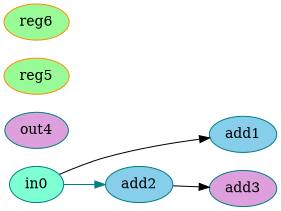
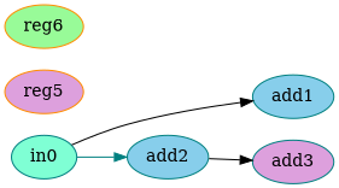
  strict digraph {
    rankdir=LR
    node [alap=1 asap=1 color=teal fillcolor=skyblue op=add style=filled]
    edge [color=black port=0 weight=0]
    n1 [alap=0 asap=0 fillcolor=aquamarine label=in0 op=in]
    n2 [label=add1 op=addi value=2]
    n3 [alap=2 asap=2 label=add2 value=2]
    n4 [alap=3 asap=3 fillcolor=plum label=add3 value=2]
-   n5 [alap=4 asap=4 fillcolor=plum label=out4 op=out]
-   n6 [color=darkorange fillcolor=palegreen label=reg5 op=reg]
+   n6 [color=darkorange fillcolor=plum label=reg5 op=reg]
    n7 [alap=2 asap=2 color=darkorange fillcolor=palegreen label=reg6 op=reg]
    n1 -> n2
    n1 -> n3 [color=teal weight=2]
    n3 -> n4
  }
